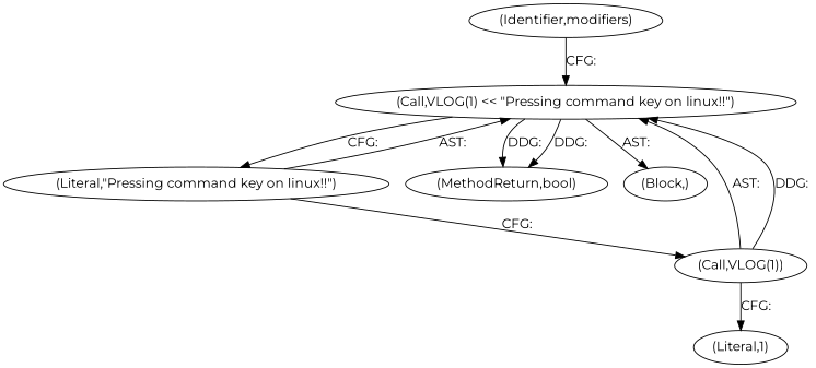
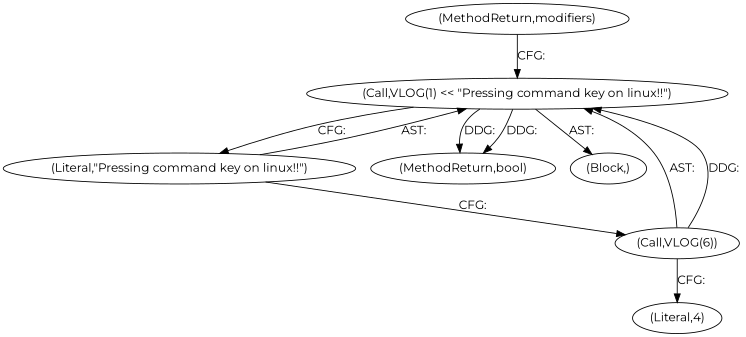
  digraph {
    fontname=Montserrat
    node [fontname=Montserrat]
    edge [fontname=Montserrat]
    n1 [label="(Call,VLOG(1) << \"Pressing command key on linux!!\")"]
    n2 [label="(Literal,\"Pressing command key on linux!!\")"]
    n3 [label="(MethodReturn,bool)"]
    n4 [label="(Block,)"]
-   n5 [label="(Call,VLOG(1))"]
-   n6 [label="(Literal,1)"]
-   n7 [label="(Identifier,modifiers)"]
+   n5 [label="(Call,VLOG(6))"]
+   n6 [label="(Literal,4)"]
+   n7 [label="(MethodReturn,modifiers)"]
    n1 -> n2 [label="CFG: "]
    n1 -> n3 [label="DDG: "]
    n1 -> n3 [label="DDG: "]
    n1 -> n4 [label="AST: "]
    n2 -> n1 [label="AST: "]
    n2 -> n5 [label="CFG: "]
    n5 -> n1 [label="AST: "]
    n5 -> n1 [label="DDG: "]
    n5 -> n6 [label="CFG: "]
    n7 -> n1 [label="CFG: "]
  }
